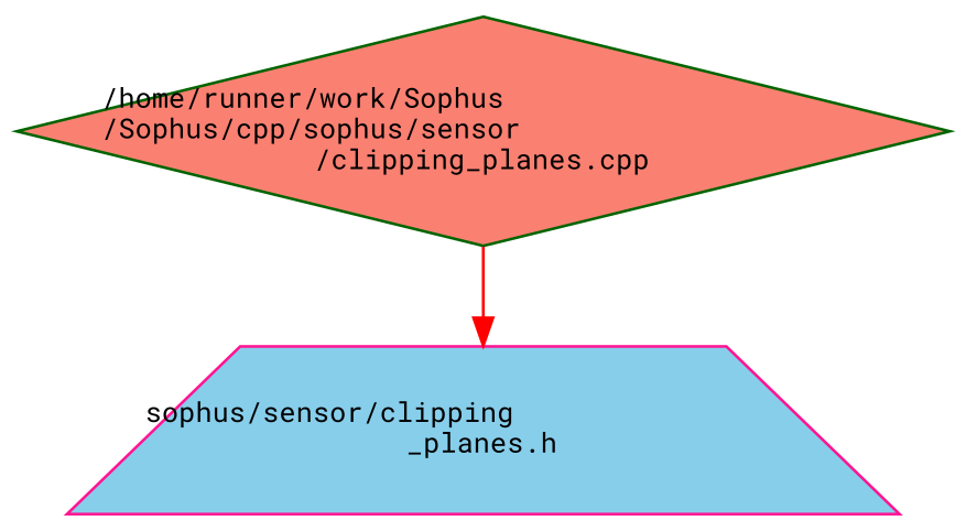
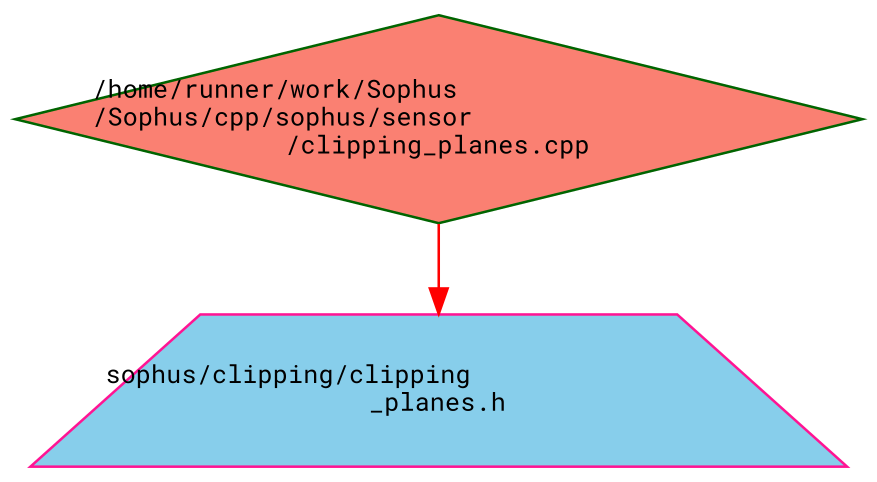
  digraph {
    fontname="Roboto Mono"
    node [fontname="Roboto Mono" fontsize=10 style=filled]
    n1 [color=darkgreen fillcolor=salmon fontcolor=black height=0.2 label="/home/runner/work/Sophus\l/Sophus/cpp/sophus/sensor\l/clipping_planes.cpp" shape=diamond width=0.4]
-   n2 [color=deeppink fillcolor=skyblue height=0.2 label="sophus/sensor/clipping\l_planes.h" shape=trapezium width=0.4]
+   n2 [color=deeppink fillcolor=skyblue height=0.2 label="sophus/clipping/clipping\l_planes.h" shape=trapezium width=0.4]
    n1 -> n2 [color=red fontname="Roboto Mono" fontsize=10 labelfontname=Helvetica labelfontsize=10 style=solid]
  }
